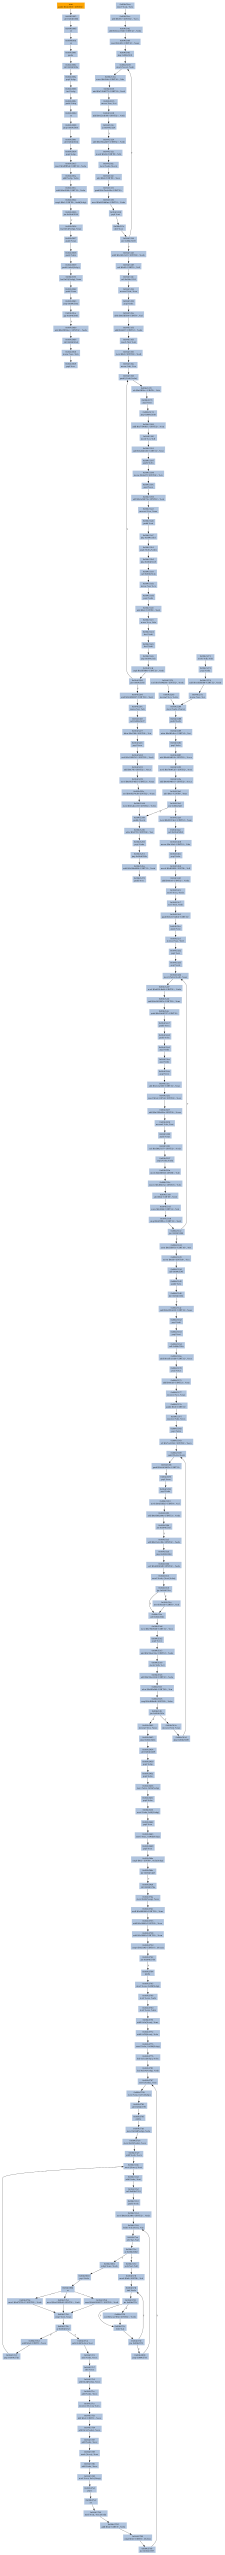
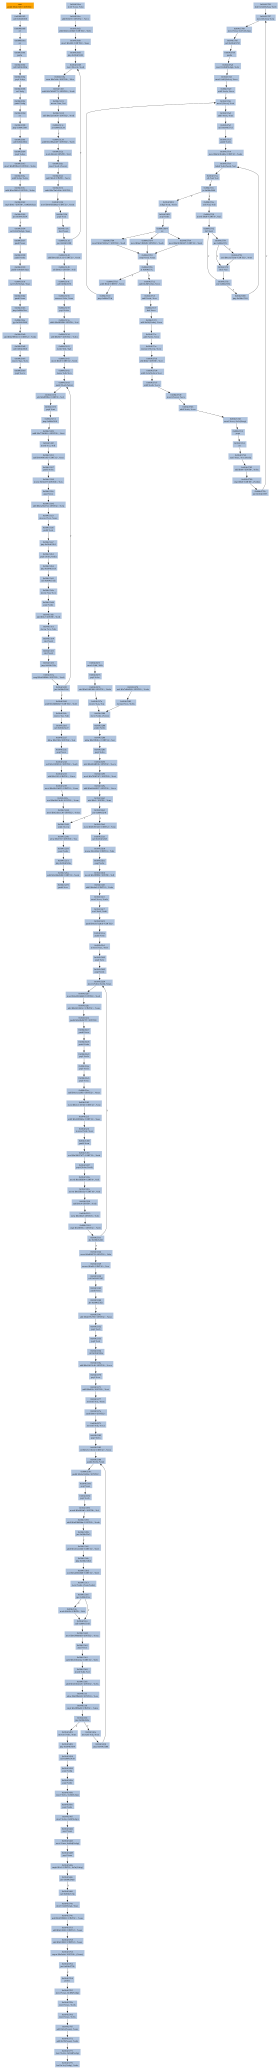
  digraph {
    fontname="Liberation Serif"
    node [color=lightsteelblue fillcolor=lightsteelblue fontname="Liberation Serif" shape=rectangle style=filled]
    edge [color="#000000" fontname="Liberation Serif"]
    n1 [color=lightgrey fillcolor=orange label="start\npushl $0x4c5001<UINT32>"]
    n2 [label="0x00401005\ncall 0x0040100b"]
    n3 [label="0x0040100b\nret"]
    n4 [label="0x0040100a\nret"]
    n5 [label="0x004c5001\npusha "]
    n6 [label="0x004c5002\ncall 0x004c500a"]
    n7 [label="0x004c500a\npopl %ebp"]
    n8 [label="0x004c500b\nincl %ebp"]
    n9 [label="0x004c500c\npushl %ebp"]
    n10 [label="0x004c500d\nret"]
    n11 [label="0x004c5008\njmp 0x004c500e"]
    n12 [label="0x004c500e\ncall 0x004c5014"]
    n13 [label="0x004c5014\npopl %ebp"]
    n14 [label="0x004c5015\nmovl $0xffffffed<UINT32>, %ebx"]
    n15 [label="0x004c501a\naddl %ebp, %ebx"]
    n16 [label="0x004c501c\nsubl $0xc5000<UINT32>, %ebx"]
    n17 [label="0x004c5022\ncmpb $0x1<UINT8>, 0x4d(%ebp)"]
    n18 [label="0x004c5026\njne 0x004c5034"]
    n19 [label="0x004c5034\nleal 0x53(%ebp), %eax"]
    n20 [label="0x004c5037\npushl %eax"]
    n21 [label="0x004c5038\npushl %ebx"]
    n22 [label="0x004c5039\npushl 0x9ed(%ebp)"]
    n23 [label="0x004c503f\nleal 0x35(%ebp), %eax"]
    n24 [label="0x004c5042\npushl %eax"]
    n25 [label="0x004c5043\njmp 0x004c50ca"]
    n26 [label="0x004c50ca\njge 0x004c50d6"]
    n27 [label="0x004c50d0\nsubl $0x29893ee1<UINT32>, %edx"]
    n28 [label="0x004c50d6\ncall 0x004c50e6"]
    n29 [label="0x004c50e6\nmovw %ax, %dx"]
    n30 [label="0x004c50e9\npopl %ecx"]
    n31 [label="0x004c50ea\nmovl %eax, %esi"]
    n32 [label="0x004c50ec\naddl $0x87e<UINT32>, %ecx"]
    n33 [label="0x004c50f2\nsbbl $0x5ccc0645<UINT32>, %ebx"]
    n34 [label="0x004c50f8\nmovl $0x205<UINT32>, %eax"]
    n35 [label="0x004c50fd\njmp 0x004c5108"]
    n36 [label="0x004c5108\nmovl (%ecx), %edi"]
    n37 [label="0x004c510a\nxorw $0x5cbb<UINT16>, %bx"]
    n38 [label="0x004c510f\nsubl $0x74349771<UINT32>, %edi"]
    n39 [label="0x004c5115\nmovw %ax, %si"]
    n40 [label="0x004c5118\naddl $0x52ef1956<UINT32>, %edi"]
    n41 [label="0x004c511e\njs 0x004c5124"]
    n42 [label="0x004c5124\naddl $0x180a2dd7<UINT32>, %edi"]
    n43 [label="0x004c512a\nmovb $0x34<UINT8>, %bl"]
    n44 [label="0x004c592c\nmovl %edi, (%ecx)"]
    n45 [label="0x004c512e\nsubl $0x4<UINT8>, %ecx"]
    n46 [label="0x004c5131\npushl $0x7ba1c89e<UINT32>"]
    n47 [label="0x004c5136\nmovl $0x665dd0aa<UINT32>, %edx"]
    n48 [label="0x004c513b\npopl %esi"]
    n49 [label="0x004c513c\ndecl %eax"]
    n50 [label="0x004c513d\njne 0x004c5108"]
    n51 [label="0x004c5143\naddl $0x1d5c3c13<UINT32>, %edx"]
    n52 [label="0x004c5149\norb $0x63<UINT8>, %dl"]
    n53 [label="0x004c514c\ncall 0x004c5156"]
    n54 [label="0x004c5156\nmovzwl %dx, %eax"]
    n55 [label="0x004c5159\npopl %ebx"]
    n56 [label="0x004c515a\nsbbb $0xffffff90<UINT8>, %al"]
    n57 [label="0x004c515d\naddl $0x807<UINT32>, %ebx"]
    n58 [label="0x004c5163\nmovb %bl, %ah"]
    n59 [label="0x004c5165\nmovl $0x0<UINT32>, %edi"]
    n60 [label="0x004c516a\nmovw %di, %cx"]
    n61 [label="0x004c516d\npushl (%edi,%ebx)"]
    n62 [label="0x004c5170\norb $0xffffffec<UINT8>, %ch"]
    n63 [label="0x004c5173\npopl %esi"]
    n64 [label="0x004c5174\njmp 0x004c5189"]
    n65 [label="0x004c5189\naddl $0x77b49b5c<UINT32>, %esi"]
    n66 [label="0x004c518f\nmovb %cl, %dh"]
    n67 [label="0x004c5191\nsubl $0x4645e65<UINT32>, %esi"]
    n68 [label="0x004c5197\npushl %ebx"]
    n69 [label="0x004c5198\nmovw $0x647f<UINT16>, %cx"]
    n70 [label="0x004c519c\npopl %ecx"]
    n71 [label="0x004c519d\naddl $0x1a9d273a<UINT32>, %esi"]
    n72 [label="0x004c51a3\nmovswl %cx, %eax"]
    n73 [label="0x004c51a6\npushl %esi"]
    n74 [label="0x004c51a7\njmp 0x004c51b3"]
    n75 [label="0x004c51b3\npopl (%ebx,%edi)"]
    n76 [label="0x004c51b6\njmp 0x004c51c8"]
    n77 [label="0x004c51c8\ncall 0x004c51da"]
    n78 [label="0x004c51da\nmovw %si, %cx"]
    n79 [label="0x004c51dd\npopl %edx"]
    n80 [label="0x004c51de\nsubl $0x2<UINT8>, %edi"]
    n81 [label="0x004c51e1\nmovw %cx, %dx"]
    n82 [label="0x004c51e4\ndecl %edi"]
    n83 [label="0x004c51e5\ndecl %edi"]
    n84 [label="0x004c51e6\njmp 0x004c51fa"]
    n85 [label="0x004c51fa\ncmpl $0xfffff8b0<UINT32>, %edi"]
    n86 [label="0x004c5200\njne 0x004c516d"]
    n87 [label="0x004c5206\nandl $0x5df84527<UINT32>, %edx"]
    n88 [label="0x004c520c\nmovw %si, %di"]
    n89 [label="0x004c520f\ncall 0x004c5227"]
    n90 [label="0x004c5227\nsbbw $0x1586<UINT16>, %si"]
    n91 [label="0x004c522c\npopl %ecx"]
    n92 [label="0x004c522d\nxorl $0x110967e3<UINT32>, %edi"]
    n93 [label="0x004c5233\naddl $0x745<UINT32>, %ecx"]
    n94 [label="0x004c5239\nmovl $0x66a74d55<UINT32>, %eax"]
    n95 [label="0x004c523e\nxorl $0x66a74cf8<UINT32>, %eax"]
    n96 [label="0x004c5244\nmovl $0x3abcec36<UINT32>, %ebx"]
    n97 [label="0x004c5249\npushl (%ecx)"]
    n98 [label="0x004c524b\nadcw $0x3710<UINT16>, %si"]
    n99 [label="0x004c5250\npopl %edx"]
    n100 [label="0x004c5251\njmp 0x004c526a"]
    n101 [label="0x004c526a\nsubl $0x304ef68b<UINT32>, %edx"]
    n102 [label="0x004c5270\npushl %ecx"]
    n103 [label="0x004c5271\nmovb %dh, %bh"]
    n104 [label="0x004c5273\npopl %ebx"]
    n105 [label="0x004c5274\nsubl $0x1b3f8368<UINT32>, %edx"]
    n106 [label="0x004c527a\nmovw %ax, %si"]
    n107 [label="0x004c5286\nmovl %edx, (%ecx)"]
    n108 [label="0x004c527d\nxorl $0x7e84d381<UINT32>, %edx"]
    n109 [label="0x004c5283\nmovswl %cx, %ebx"]
    n110 [label="0x004c5288\npushl %edx"]
    n111 [label="0x004c5289\nsubw $0xffffc8cc<UINT16>, %si"]
    n112 [label="0x004c528e\npopl %ebx"]
    n113 [label="0x004c528f\nsubl $0x4b94f01b<UINT32>, %ecx"]
    n114 [label="0x004c5295\nmovl $0x790872f7<UINT32>, %esi"]
    n115 [label="0x004c529a\naddl $0x4b94f017<UINT32>, %ecx"]
    n116 [label="0x004c52a0\nsubl $0x1<UINT8>, %eax"]
    n117 [label="0x004c52a3\njne 0x004c5249"]
    n118 [label="0x004c52a9\nmovl $0x8397a63<UINT32>, %esi"]
    n119 [label="0x004c52ae\ncall 0x004c52b8"]
    n120 [label="0x004c52b8\nmovw $0x10b6<UINT16>, %dx"]
    n121 [label="0x004c52bc\npopl %ebx"]
    n122 [label="0x004c52bd\nmovb $0xffffff82<UINT8>, %dl"]
    n123 [label="0x004c52bf\naddl $0x6a6<UINT32>, %ebx"]
    n124 [label="0x004c52c5\nmovl %ecx, %edx"]
    n125 [label="0x004c52c7\nxorl %edi, %edi"]
    n126 [label="0x004c52c9\npushl $0x1b7128cb<UINT32>"]
    n127 [label="0x004c52ce\npushl %esi"]
    n128 [label="0x004c52cf\nmovswl %ax, %edx"]
    n129 [label="0x004c52d2\npopl %esi"]
    n130 [label="0x004c52d3\npopl %edx"]
    n131 [label="0x004c52d4\nmovl (%ebx,%edi), %eax"]
    n132 [label="0x004c52d7\nmovl $0x43914bd8<UINT32>, %edx"]
    n133 [label="0x004c52dc\nsubl $0x6101605c<UINT32>, %eax"]
    n134 [label="0x004c52e2\npushl $0x28e96797<UINT32>"]
    n135 [label="0x004c52e7\npushl %ecx"]
    n136 [label="0x004c52e8\npushl %ebx"]
    n137 [label="0x004c52e9\npopl %edx"]
    n138 [label="0x004c52ea\npopl %edx"]
    n139 [label="0x004c52eb\npopl %ecx"]
    n140 [label="0x004c52ec\nsubl $0x1c1a3f65<UINT32>, %eax"]
    n141 [label="0x004c52f2\nmovl $0x1c1187dd<UINT32>, %esi"]
    n142 [label="0x004c52f7\naddl $0x239bf43a<UINT32>, %eax"]
    n143 [label="0x004c52fd\nmovzwl %dx, %esi"]
    n144 [label="0x004c5300\npushl %eax"]
    n145 [label="0x004c5301\nxorl $0x58027d77<UINT32>, %edx"]
    n146 [label="0x004c5307\npopl (%ebx,%edi)"]
    n147 [label="0x004c530a\nmovb $0xfffffff4<UINT8>, %dl"]
    n148 [label="0x004c530c\nmovw $0xffffee5a<UINT16>, %dx"]
    n149 [label="0x004c5310\nsubl $0x4<UINT8>, %edi"]
    n150 [label="0x004c5313\nxorw $0x38bd<UINT16>, %dx"]
    n151 [label="0x004c5318\ncmpl $0xfffff9cc<UINT32>, %edi"]
    n152 [label="0x004c531e\njne 0x004c52d4"]
    n153 [label="0x004c5324\nxorw $0xffff875f<UINT16>, %dx"]
    n154 [label="0x004c5329\nmovw $0x69<UINT16>, %cx"]
    n155 [label="0x004c532d\ncall 0x004c5345"]
    n156 [label="0x004c5345\npushl %esi"]
    n157 [label="0x004c5346\njbe 0x004c5352"]
    n158 [label="0x004c534c\nsubl $0x4195e950<UINT32>, %eax"]
    n159 [label="0x004c5352\npopl %edi"]
    n160 [label="0x004c5353\npopl %esi"]
    n161 [label="0x004c5354\ncall 0x004c536a"]
    n162 [label="0x004c536a\naddl $0x1fb131d6<UINT32>, %ecx"]
    n163 [label="0x004c5370\npopl %ecx"]
    n164 [label="0x004c5371\naddl $0x626<UINT32>, %esi"]
    n165 [label="0x004c5377\nmovswl %cx, %eax"]
    n166 [label="0x004c537a\npushl $0x0<UINT32>"]
    n167 [label="0x004c537f\nmovzwl %dx, %ecx"]
    n168 [label="0x004c5382\npopl %ebx"]
    n169 [label="0x004c5383\norl $0x7ce31b12<UINT32>, %ecx"]
    n170 [label="0x004c5389\npushl (%ebx,%esi)"]
    n171 [label="0x004c538c\npushl $0x2a53d65e<UINT32>"]
    n172 [label="0x004c5391\npopl %eax"]
    n173 [label="0x004c5392\npopl %edx"]
    n174 [label="0x004c5393\nmovb $0xffffffa5<UINT8>, %cl"]
    n175 [label="0x004c5395\naddl $0x658b284a<UINT32>, %edx"]
    n176 [label="0x004c539b\njne 0x004c53a5"]
    n177 [label="0x004c53a5\naddl $0x15c2e3bb<UINT32>, %edx"]
    n178 [label="0x004c53ab\njmp 0x004c53bd"]
    n179 [label="0x004c53bd\nxorl $0x430020d8<UINT32>, %edx"]
    n180 [label="0x004c53c3\nmovl %edx, (%esi,%ebx)"]
    n181 [label="0x004c53c6\njge 0x004c53ce"]
    n182 [label="0x004c53ce\ncall 0x004c53dd"]
    n183 [label="0x004c53cc\nmovb $0x3b<UINT8>, %ch"]
    n184 [label="0x004c53dd\nmovl $0x78b09dff<UINT32>, %ecx"]
    n185 [label="0x004c53e2\npopl %ecx"]
    n186 [label="0x004c53e3\nsubl $0x556e212a<UINT32>, %ebx"]
    n187 [label="0x004c53e9\nmovb %dh, %cl"]
    n188 [label="0x004c53eb\naddl $0x556e2126<UINT32>, %ebx"]
    n189 [label="0x004c53f1\nadcw $0xffffa2d0<UINT16>, %ax"]
    n190 [label="0x004c53f6\ncmpl $0xfffffad8<UINT32>, %ebx"]
    n191 [label="0x004c53fc\njne 0x004c541a"]
    n192 [label="0x004c541a\nmovzwl %di, %eax"]
    n193 [label="0x004c5402\nmovzwl %bx, %eax"]
    n194 [label="0x004c541d\njmp 0x004c5389"]
    n195 [label="0x004c5405\njmp 0x004c5434"]
    n196 [label="0x004c5434\ncall 0x004c5439"]
    n197 [label="0x004c5439\npopl %ebp"]
    n198 [label="0x004c543a\npopl %ebx"]
    n199 [label="0x004c543b\nmovl %ebx, 0x5b(%ebp)"]
    n200 [label="0x004c543e\npopl %ebx"]
    n201 [label="0x004c543f\nmovl %ebx, 0x5f(%ebp)"]
    n202 [label="0x004c5442\npopl %eax"]
    n203 [label="0x004c5443\nmovl %eax, 0x40d(%ebp)"]
    n204 [label="0x004c5449\npopl %eax"]
    n205 [label="0x004c544a\ncmpb $0x1<UINT8>, 0x5a(%ebp)"]
    n206 [label="0x004c544e\njne 0x004c54a9"]
    n207 [label="0x004c54a9\ncall 0x004c574a"]
    n208 [label="0x004c574a\nmovl 0x24(%esp), %eax"]
    n209 [label="0x004c574e\nandl $0xffff0000<UINT32>, %eax"]
    n210 [label="0x004c5753\naddl $0x10000<UINT32>, %eax"]
    n211 [label="0x004c5758\nsubl $0x10000<UINT32>, %eax"]
    n212 [label="0x004c575d\ncmpw $0x5a4d<UINT16>, (%eax)"]
    n213 [label="0x004c5762\njne 0x004c5758"]
    n214 [label="0x004c5764\npusha "]
    n215 [label="0x004c5765\nmovl %eax, 0x3f8(%ebp)"]
    n216 [label="0x004c576b\nmovl %eax, %edx"]
    n217 [label="0x004c576d\nmovl %eax, %ebx"]
    n218 [label="0x004c576f\naddl 0x3c(%eax), %eax"]
    n219 [label="0x004c5772\naddl 0x78(%eax), %ebx"]
    n220 [label="0x004c5775\nmovl %ebx, 0x30d(%ebp)"]
    n221 [label="0x004c577b\nleal 0x3cc(%ebp), %ebx"]
    n222 [label="0x004c5781\nleal 0x3e4(%ebp), %edi"]
    n223 [label="0x004c5787\nmovl (%ebx), %esi"]
    n224 [label="0x004c5789\nmovl %esi, 0x37c(%ebp)"]
    n225 [label="0x004c578f\ncall 0x004c579f"]
    n226 [label="0x004c579f\npusha "]
    n227 [label="0x004c57a0\nmovl 0x30d(%ebp), %ebx"]
    n228 [label="0x004c57a6\nmovl 0x20(%ebx), %ecx"]
    n229 [label="0x004c57a9\naddl %edx, %ecx"]
    n230 [label="0x004c57ab\nmovl (%ecx), %esi"]
    n231 [label="0x004c57ad\naddl %edx, %esi"]
    n232 [label="0x004c57af\ncall 0x004c57e3"]
    n233 [label="0x004c57e3\npushl %edx"]
    n234 [label="0x004c57e4\nmovl $0x9c3b248e<UINT32>, %edx"]
    n235 [label="0x004c57e9\nlodsb %ds:(%esi), %al"]
    n236 [label="0x004c57ea\norb %al, %al"]
    n237 [label="0x004c57ec\nje 0x004c5802"]
    n238 [label="0x004c57ee\nxorb %al, %dl"]
    n239 [label="0x004c5802\nxchgl %eax, %edx"]
    n240 [label="0x004c57f0\nmovb $0x8<UINT8>, %al"]
    n241 [label="0x004c5803\npopl %edx"]
    n242 [label="0x004c57f2\nshrl %edx"]
    n243 [label="0x004c57f4\njae 0x004c57fc"]
    n244 [label="0x004c57f6\nxorl $0xc1a7f39a<UINT32>, %edx"]
    n245 [label="0x004c57fc\ndecb %al"]
    n246 [label="0x004c57fe\njne 0x004c57f2"]
    n247 [label="0x004c5800\njmp 0x004c57e9"]
    n248 [label="0x004c5804\nret"]
    n249 [label="0x004c57b4\nmovl $0xb72551a7<UINT32>, %edi"]
    n250 [label="0x004c57b4\nmovl $0xa7493bf0<UINT32>, %edi"]
    n251 [label="0x004c57b4\nmovl $0x90190257<UINT32>, %edi"]
    n252 [label="0x004c57b9\ncmpl %edi, %eax"]
    n253 [label="0x004c57bb\nje 0x004c57c2"]
    n254 [label="0x004c57bd\naddl $0x4<UINT8>, %ecx"]
    n255 [label="0x004c57c2\nsubl 0x20(%ebx), %ecx"]
    n256 [label="0x004c57c0\njmp 0x004c57ab"]
    n257 [label="0x004c57c5\nsubl %edx, %ecx"]
    n258 [label="0x004c57c7\nshrl %ecx"]
    n259 [label="0x004c57c9\naddl 0x24(%ebx), %ecx"]
    n260 [label="0x004c57cc\naddl %edx, %ecx"]
    n261 [label="0x004c57ce\nmovzwl (%ecx), %ecx"]
    n262 [label="0x004c57d1\nshll $0x2<UINT8>, %ecx"]
    n263 [label="0x004c57d4\naddl 0x1c(%ebx), %ecx"]
    n264 [label="0x004c57d7\naddl %edx, %ecx"]
    n265 [label="0x084c57d9\nmovl (%ecx), %ecx"]
    n266 [label="0x004c57db\naddl %edx, %ecx"]
    n267 [label="0x004c57dd\nmovl %ecx, 0x1c(%esp)"]
    n268 [label="0x004c57e1\npopa "]
    n269 [label="0x004c57e2\nret"]
    n270 [label="0x004c5794\nstosl %eax, %es:(%edi)"]
    n271 [label="0x004c5795\naddl $0x4<UINT8>, %ebx"]
    n272 [label="0x004c5798\ncmpl $0x0<UINT8>, (%ebx)"]
    n273 [label="0x004c579b\njne 0x004c5787"]
    n1 -> n2
    n2 -> n3
    n3 -> n4
    n4 -> n5
    n5 -> n6
    n6 -> n7
    n7 -> n8
    n8 -> n9
    n9 -> n10
    n10 -> n11
    n11 -> n12
    n12 -> n13
    n13 -> n14
    n14 -> n15
    n15 -> n16
    n16 -> n17
    n17 -> n18
    n18 -> n19 [label=T]
    n19 -> n20
    n20 -> n21
    n21 -> n22
    n22 -> n23
    n23 -> n24
    n24 -> n25
    n25 -> n26
    n26 -> n27 [label=F]
    n27 -> n28
    n28 -> n29
    n29 -> n30
    n31 -> n32
    n32 -> n33
    n33 -> n34
    n34 -> n35
    n35 -> n36
    n36 -> n37
    n37 -> n38
    n38 -> n39
    n39 -> n40
    n40 -> n41
    n41 -> n42 [label=T]
    n42 -> n43
    n43 -> n44
    n44 -> n45
    n45 -> n46
    n46 -> n47
    n47 -> n48
    n48 -> n49
    n49 -> n50
    n50 -> n36 [label=T]
    n50 -> n51 [label=F]
    n51 -> n52
    n52 -> n53
    n53 -> n54
    n54 -> n55
    n55 -> n56
    n56 -> n57
    n57 -> n58
    n58 -> n59
    n59 -> n60
    n60 -> n61
    n61 -> n62
    n62 -> n63
    n63 -> n64
    n64 -> n65
    n65 -> n66
    n66 -> n67
    n67 -> n68
    n68 -> n69
    n69 -> n70
    n70 -> n71
    n71 -> n72
    n72 -> n73
    n73 -> n74
    n74 -> n75
    n75 -> n76
    n76 -> n77
    n77 -> n78
    n78 -> n79
    n79 -> n80
    n80 -> n81
    n81 -> n82
    n82 -> n83
    n83 -> n84
    n84 -> n85
    n85 -> n86
    n86 -> n61 [label=T]
    n86 -> n87 [label=F]
    n87 -> n88
    n88 -> n89
    n89 -> n90
    n90 -> n91
    n91 -> n92
    n92 -> n93
    n93 -> n94
    n94 -> n95
    n95 -> n96
    n96 -> n97
    n97 -> n98
    n98 -> n99
    n99 -> n100
    n100 -> n101
    n101 -> n102
    n103 -> n104
    n104 -> n105
    n105 -> n106
    n106 -> n107
    n107 -> n110
    n108 -> n109
    n109 -> n107
    n110 -> n111
    n111 -> n112
    n112 -> n113
    n113 -> n114
    n114 -> n115
    n115 -> n116
    n116 -> n117
    n117 -> n97 [label=T]
    n117 -> n118 [label=F]
    n118 -> n119
    n119 -> n120
    n120 -> n121
    n121 -> n122
    n122 -> n123
    n123 -> n124
    n124 -> n125
    n125 -> n126
    n126 -> n127
    n127 -> n128
    n128 -> n129
    n129 -> n130
    n130 -> n131
    n131 -> n132
    n132 -> n133
    n133 -> n134
    n134 -> n135
    n135 -> n136
    n136 -> n137
    n137 -> n138
    n138 -> n139
    n139 -> n140
    n140 -> n141
    n141 -> n142
    n142 -> n143
    n143 -> n144
    n144 -> n145
    n145 -> n146
    n146 -> n147
    n147 -> n148
    n148 -> n149
    n149 -> n150
    n150 -> n151
    n151 -> n152
    n152 -> n131 [label=T]
    n152 -> n153 [label=F]
    n153 -> n154
    n154 -> n155
    n155 -> n156
    n156 -> n157
    n157 -> n158 [label=F]
    n158 -> n159
    n159 -> n160
    n160 -> n161
    n161 -> n162
    n162 -> n163
    n163 -> n164
    n164 -> n165
    n165 -> n166
    n166 -> n167
    n167 -> n168
    n168 -> n169
    n169 -> n170
    n170 -> n171
    n171 -> n172
    n172 -> n173
    n173 -> n174
    n174 -> n175
    n175 -> n176
    n176 -> n177 [label=T]
    n177 -> n178
    n178 -> n179
    n179 -> n180
    n180 -> n181
    n181 -> n182 [label=T]
    n181 -> n183 [label=F]
    n182 -> n184
    n183 -> n182
    n184 -> n185
    n185 -> n186
    n186 -> n187
    n187 -> n188
    n188 -> n189
    n189 -> n190
    n190 -> n191
    n191 -> n192 [label=T]
    n191 -> n193 [label=F]
    n192 -> n194
    n193 -> n195
    n194 -> n170
    n195 -> n196
    n196 -> n197
    n197 -> n198
    n198 -> n199
    n199 -> n200
    n200 -> n201
    n201 -> n202
    n202 -> n203
    n203 -> n204
    n204 -> n205
    n205 -> n206
    n206 -> n207 [label=T]
    n207 -> n208
    n208 -> n209
    n209 -> n210
    n210 -> n211
    n211 -> n212
    n212 -> n213
    n213 -> n214 [label=F]
    n214 -> n215
    n215 -> n216
    n216 -> n217
    n217 -> n218
    n218 -> n219
    n219 -> n220
    n220 -> n221
-   n221 -> n222
    n222 -> n223
    n223 -> n224
    n224 -> n225
    n225 -> n226
    n226 -> n227
    n227 -> n228
    n228 -> n229
    n229 -> n230
    n230 -> n231
    n231 -> n232
    n232 -> n233
    n233 -> n234
    n234 -> n235
    n235 -> n236
    n236 -> n237
    n237 -> n238 [label=F]
    n237 -> n239 [label=T]
    n238 -> n240
    n239 -> n241
    n240 -> n242
    n241 -> n248
    n242 -> n243
    n243 -> n244 [label=F]
    n243 -> n245 [label=T]
    n244 -> n245
    n245 -> n246
    n246 -> n242 [label=T]
    n246 -> n247 [label=F]
    n247 -> n235
    n248 -> n249
    n248 -> n250
    n248 -> n251
    n249 -> n252
    n250 -> n252
    n251 -> n252
    n252 -> n253
    n253 -> n254 [label=F]
    n253 -> n255 [label=T]
    n254 -> n256
    n255 -> n257
    n256 -> n230
    n257 -> n258
    n258 -> n259
    n259 -> n260
    n260 -> n261
    n261 -> n262
    n262 -> n263
    n263 -> n264
    n264 -> n265
    n265 -> n266
    n266 -> n267
    n267 -> n268
    n268 -> n269
    n269 -> n270
    n270 -> n271
    n271 -> n272
    n272 -> n273
    n273 -> n223 [label=T]
  }
